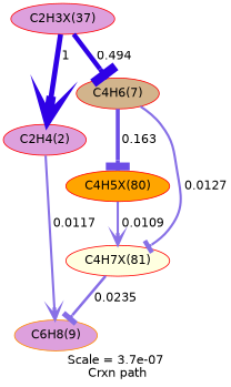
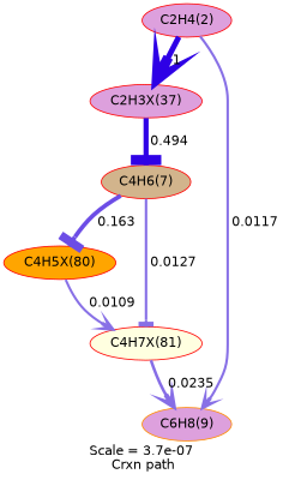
  digraph {
    fontname=Helvetica
    label="Scale = 3.7e-07\l Crxn path"
    node [color=red fillcolor=plum fontname=Helvetica style=filled]
    edge [arrowhead=tee fontname=Helvetica]
    n1 [label="C2H4(2)"]
    n2 [label="C2H3X(37)"]
    n3 [color=darkorange label="C6H8(9)"]
    n4 [fillcolor=tan label="C4H6(7)"]
    n5 [fillcolor=orange label="C4H5X(80)"]
    n6 [fillcolor=lightyellow label="C4H7X(81)"]
-   n2 -> n1 [arrowhead=vee arrowsize=3 color="0.7, 1.5, 0.9" label=" 1" style="setlinewidth(6)"]
+   n1 -> n2 [arrowhead=vee arrowsize=3 color="0.7, 1.5, 0.9" label=" 1" style="setlinewidth(6)"]
    n1 -> n3 [arrowhead=vee arrowsize=1.32 color="0.7, 0.512, 0.9" label=" 0.0117" style="setlinewidth(2.64)"]
    n2 -> n4 [arrowsize=2.73 color="0.7, 0.994, 0.9" label=" 0.494" style="setlinewidth(5.47)"]
    n4 -> n5 [arrowsize=2.31 color="0.7, 0.663, 0.9" label=" 0.163" style="setlinewidth(4.63)"]
    n4 -> n6 [arrowsize=1.35 color="0.7, 0.513, 0.9" label=" 0.0127" style="setlinewidth(2.7)"]
    n5 -> n6 [arrowhead=vee arrowsize=1.29 color="0.7, 0.511, 0.9" label=" 0.0109" style="setlinewidth(2.59)"]
-   n6 -> n3 [arrowsize=1.58 color="0.7, 0.523, 0.9" label=" 0.0235" style="setlinewidth(3.17)"]
+   n6 -> n3 [arrowhead=vee arrowsize=1.58 color="0.7, 0.523, 0.9" label=" 0.0235" style="setlinewidth(3.17)"]
  }
